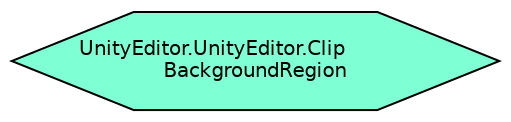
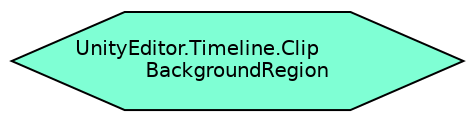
  digraph {
    rankdir=LR
-   n1 [color=black fillcolor=aquamarine fontname=Helvetica fontsize=10 height=0.2 label="UnityEditor.UnityEditor.Clip\lBackgroundRegion" shape=hexagon style=filled width=0.4]
+   n1 [color=black fillcolor=aquamarine fontname=Helvetica fontsize=10 height=0.2 label="UnityEditor.Timeline.Clip\lBackgroundRegion" shape=hexagon style=filled width=0.4]
  }
